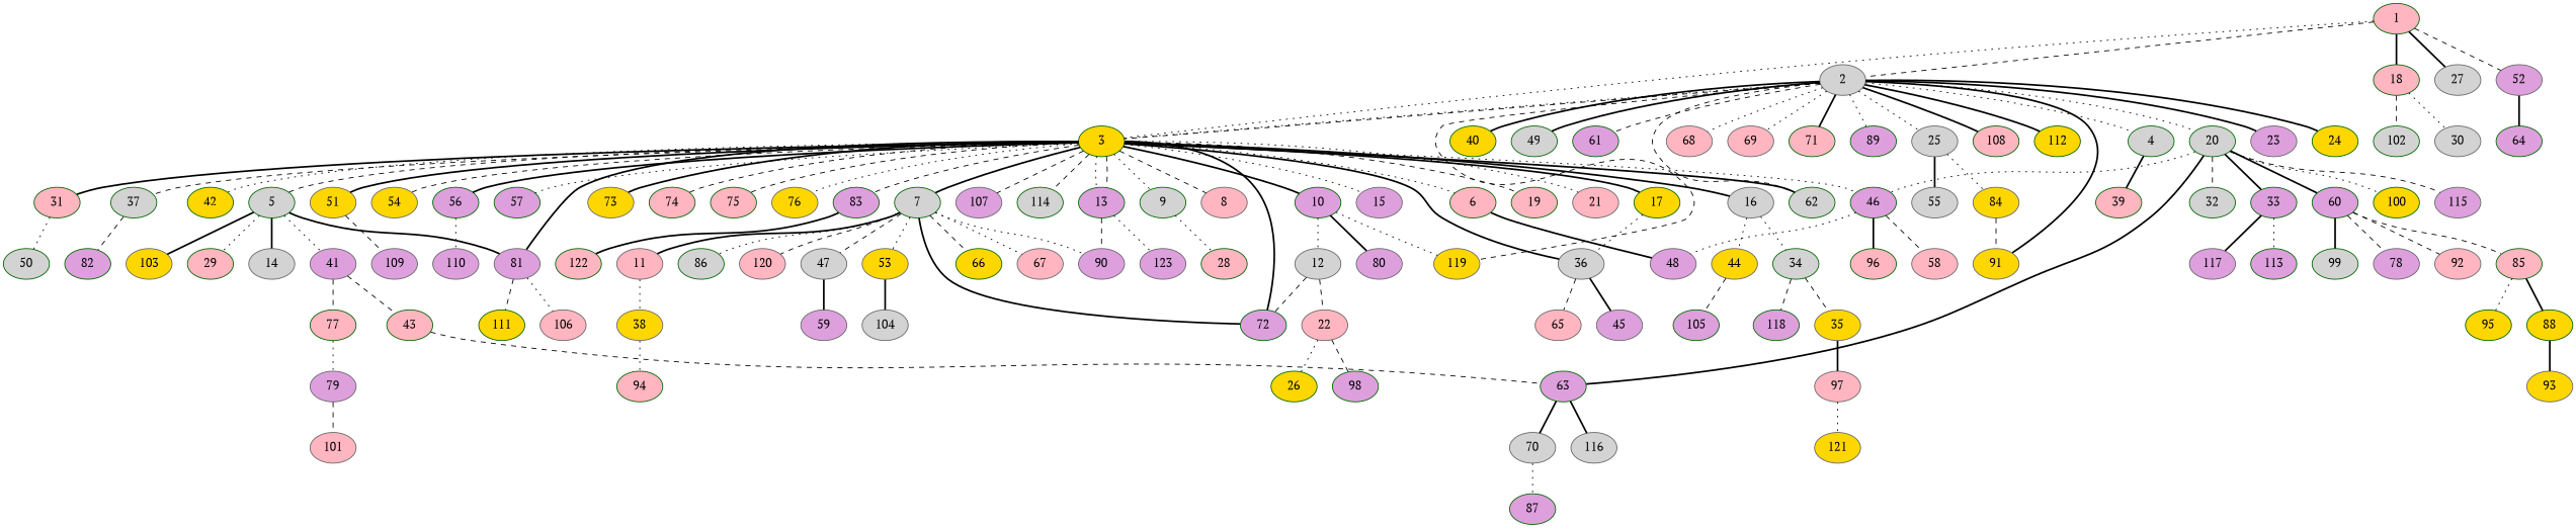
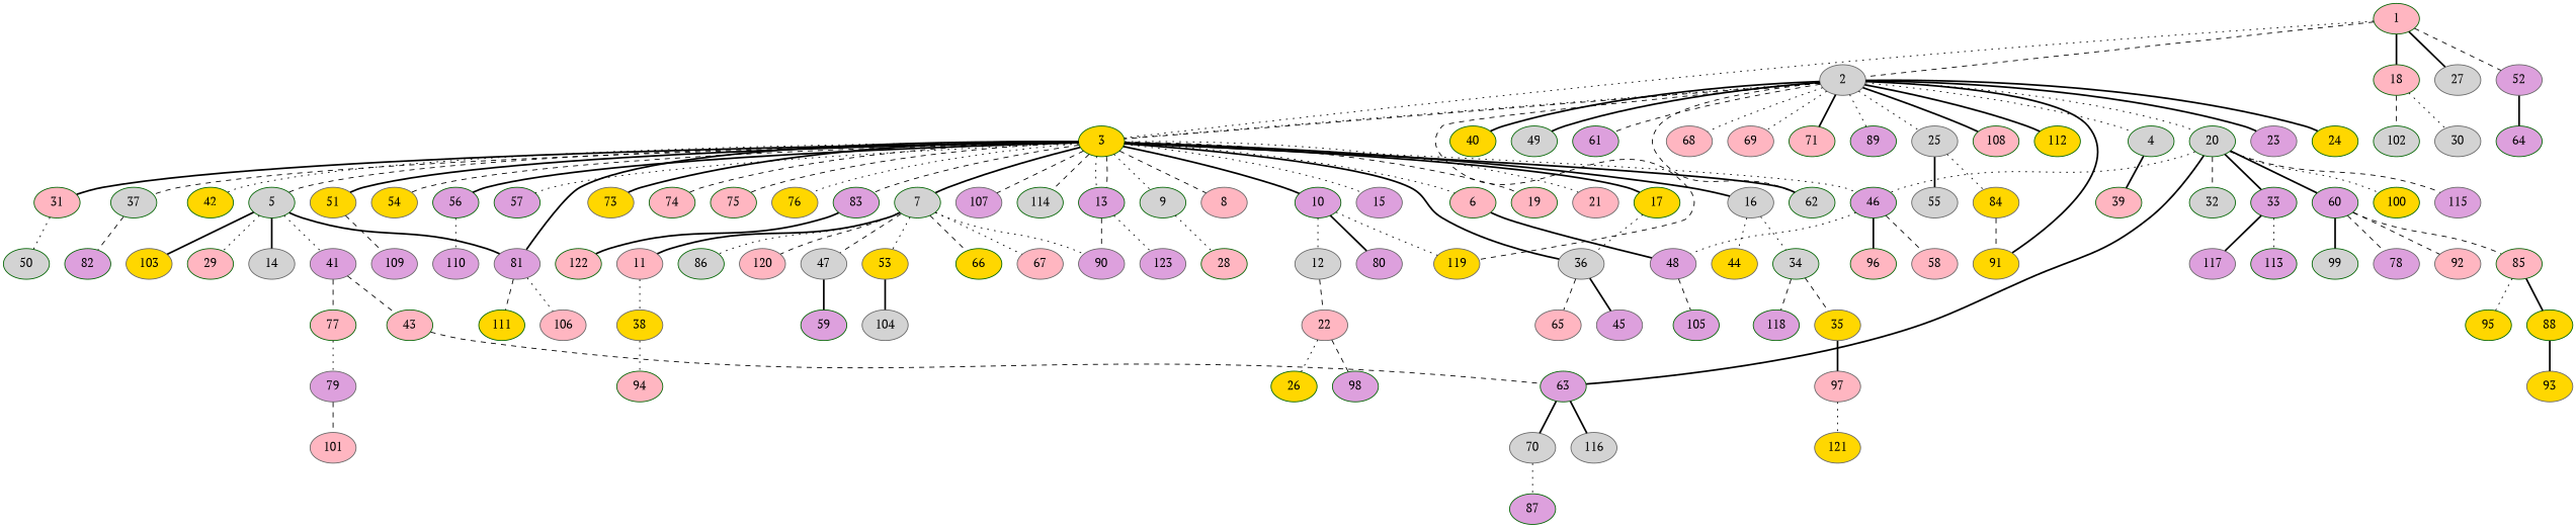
  graph {
    fontname="PT Serif"
    node [color=darkgreen fillcolor=plum fontname="PT Serif" style=filled]
    edge [fontname="PT Serif" style=bold]
    1 [fillcolor=lightpink]
    2 [color=gray40 fillcolor=lightgrey]
    3 [fillcolor=gold]
    18 [fillcolor=lightpink]
    27 [color=gray40 fillcolor=lightgrey]
    52 [color=gray40]
    4 [fillcolor=lightgrey]
    20 [fillcolor=lightgrey]
    23 [color=gray40]
    24 [fillcolor=gold]
    25 [color=gray40 fillcolor=lightgrey]
    40 [fillcolor=gold]
    49 [fillcolor=lightgrey]
    61
    62 [fillcolor=lightgrey]
    68 [color=gray40 fillcolor=lightpink]
    69 [color=gray40 fillcolor=lightpink]
    71 [fillcolor=lightpink]
    89
    91 [color=gray40 fillcolor=gold]
    108 [fillcolor=lightpink]
    112 [fillcolor=gold]
    119 [color=gray40 fillcolor=gold]
    5 [fillcolor=lightgrey]
    6 [fillcolor=lightpink]
    7 [fillcolor=lightgrey]
    8 [color=gray40 fillcolor=lightpink]
    9 [fillcolor=lightgrey]
    10
    13
    15 [color=gray40]
    16 [color=gray40 fillcolor=lightgrey]
    17 [fillcolor=gold]
    19 [fillcolor=lightpink]
    21 [color=gray40 fillcolor=lightpink]
    31 [fillcolor=lightpink]
    36 [color=gray40 fillcolor=lightgrey]
    37 [fillcolor=lightgrey]
    42 [fillcolor=gold]
    46
    51 [color=gray40 fillcolor=gold]
    54 [color=gray40 fillcolor=gold]
    56
    57
-   72
    73 [color=gray40 fillcolor=gold]
    74 [fillcolor=lightpink]
    75 [fillcolor=lightpink]
    76 [color=gray40 fillcolor=gold]
    81 [color=gray40]
    83
    107 [color=gray40]
    114 [fillcolor=lightgrey]
    30 [color=gray40 fillcolor=lightgrey]
    102 [fillcolor=lightgrey]
    64
    39 [fillcolor=lightpink]
    32 [fillcolor=lightgrey]
    33
    60
    63
    100 [fillcolor=gold]
    115 [color=gray40]
    55 [color=gray40 fillcolor=lightgrey]
    84 [color=gray40 fillcolor=gold]
    14 [color=gray40 fillcolor=lightgrey]
    29 [fillcolor=lightpink]
    41 [color=gray40]
    103 [color=gray40 fillcolor=gold]
    48 [color=gray40]
    11 [color=gray40 fillcolor=lightpink]
    47 [color=gray40 fillcolor=lightgrey]
    53 [color=gray40 fillcolor=gold]
    66 [fillcolor=gold]
    67 [color=gray40 fillcolor=lightpink]
    86 [fillcolor=lightgrey]
    90 [color=gray40]
    120 [color=gray40 fillcolor=lightpink]
    28 [fillcolor=lightpink]
    12 [color=gray40 fillcolor=lightgrey]
    80 [color=gray40]
    123 [color=gray40]
    34 [fillcolor=lightgrey]
    44 [color=gray40 fillcolor=gold]
    50 [fillcolor=lightgrey]
    45 [color=gray40]
    65 [color=gray40 fillcolor=lightpink]
    82
    58 [color=gray40 fillcolor=lightpink]
    96 [fillcolor=lightpink]
    109 [color=gray40]
    110 [color=gray40]
    106 [color=gray40 fillcolor=lightpink]
    111 [fillcolor=gold]
    122 [fillcolor=lightpink]
    43 [fillcolor=lightpink]
    77 [fillcolor=lightpink]
    105
    38 [color=gray40 fillcolor=gold]
-   59 [color=gray40]
+   59
    104 [color=gray40 fillcolor=lightgrey]
    22 [color=gray40 fillcolor=lightpink]
    94 [fillcolor=lightpink]
    26 [fillcolor=gold]
    98
    35 [color=gray40 fillcolor=gold]
    118
    113
    117 [color=gray40]
    78 [color=gray40]
    85 [fillcolor=lightpink]
    92 [color=gray40 fillcolor=lightpink]
    99 [fillcolor=lightgrey]
    70 [color=gray40 fillcolor=lightgrey]
    116 [color=gray40 fillcolor=lightgrey]
    97 [color=gray40 fillcolor=lightpink]
    121 [color=gray40 fillcolor=gold]
    79 [color=gray40]
    88 [fillcolor=gold]
    95 [fillcolor=gold]
    87
    101 [color=gray40 fillcolor=lightpink]
    93 [color=gray40 fillcolor=gold]
    1 -- 2 [style=dashed]
    1 -- 3 [style=dotted]
    1 -- 18
    1 -- 27
    1 -- 52 [style=dashed]
    2 -- 3 [style=dotted]
    2 -- 3 [style=dashed]
    2 -- 4 [style=dotted]
    2 -- 20 [style=dotted]
    2 -- 23
    2 -- 24
    2 -- 25 [style=dotted]
    2 -- 40
    2 -- 49
    2 -- 61 [style=dashed]
    2 -- 62 [style=dashed]
    2 -- 68 [style=dotted]
    2 -- 69 [style=dotted]
    2 -- 71
    2 -- 89 [style=dotted]
    2 -- 91
    2 -- 108
    2 -- 112
    2 -- 119 [style=dashed]
    3 -- 62
    3 -- 5 [style=dashed]
    3 -- 6 [style=dotted]
    3 -- 7
    3 -- 8 [style=dashed]
    3 -- 9 [style=dotted]
    3 -- 10
    3 -- 13 [style=dotted]
    3 -- 13 [style=dashed]
    3 -- 15 [style=dotted]
    3 -- 16
    3 -- 17
    3 -- 19 [style=dashed]
    3 -- 21 [style=dotted]
    3 -- 31
    3 -- 36
    3 -- 37 [style=dashed]
    3 -- 42 [style=dotted]
    3 -- 46 [style=dotted]
    3 -- 51
    3 -- 54 [style=dashed]
    3 -- 56
    3 -- 57 [style=dotted]
-   3 -- 72
    3 -- 73
    3 -- 74 [style=dashed]
    3 -- 75 [style=dashed]
    3 -- 76 [style=dotted]
    3 -- 81
    3 -- 83 [style=dashed]
    3 -- 107 [style=dashed]
    3 -- 114 [style=dashed]
    18 -- 30 [style=dotted]
    18 -- 102 [style=dashed]
    52 -- 64
    4 -- 39
    20 -- 46 [style=dotted]
    20 -- 32 [style=dashed]
    20 -- 33
    20 -- 60
    20 -- 63
    20 -- 100 [style=dotted]
    20 -- 115 [style=dashed]
    25 -- 55
    25 -- 84 [style=dotted]
    5 -- 81
    5 -- 14
    5 -- 29 [style=dotted]
    5 -- 41 [style=dotted]
    5 -- 103
    6 -- 48
-   7 -- 72
    7 -- 11
    7 -- 47 [style=dashed]
    7 -- 53 [style=dotted]
    7 -- 66 [style=dashed]
    7 -- 67 [style=dotted]
    7 -- 86 [style=dotted]
    7 -- 90 [style=dotted]
    7 -- 120 [style=dashed]
    9 -- 28 [style=dotted]
    10 -- 119 [style=dotted]
    10 -- 12 [style=dotted]
    10 -- 80
    13 -- 90 [style=dashed]
    13 -- 123 [style=dotted]
    16 -- 34 [style=dotted]
    16 -- 44 [style=dotted]
    17 -- 36 [style=dotted]
    31 -- 50 [style=dotted]
    36 -- 45
    36 -- 65 [style=dashed]
    37 -- 82 [style=dashed]
    46 -- 48 [style=dotted]
    46 -- 58 [style=dashed]
    46 -- 96
    51 -- 109 [style=dashed]
    56 -- 110 [style=dotted]
    81 -- 106 [style=dotted]
    81 -- 111 [style=dashed]
    83 -- 122
    33 -- 113 [style=dotted]
    33 -- 117
    60 -- 78 [style=dashed]
    60 -- 85 [style=dashed]
    60 -- 92 [style=dashed]
    60 -- 99
    63 -- 70
    63 -- 116
    84 -- 91 [style=dashed]
    41 -- 43 [style=dashed]
    41 -- 77 [style=dashed]
-   44 -- 105 [style=dashed]
+   48 -- 105 [style=dashed]
    11 -- 38 [style=dotted]
    47 -- 59
    53 -- 104
-   12 -- 72 [style=dashed]
    12 -- 22 [style=dashed]
    34 -- 35 [style=dashed]
    34 -- 118 [style=dashed]
    43 -- 63 [style=dashed]
    77 -- 79 [style=dotted]
    38 -- 94 [style=dotted]
    22 -- 26 [style=dotted]
    22 -- 98 [style=dashed]
    35 -- 97
    85 -- 88
    85 -- 95 [style=dotted]
    70 -- 87 [style=dotted]
    97 -- 121 [style=dotted]
    79 -- 101 [style=dashed]
    88 -- 93
  }
